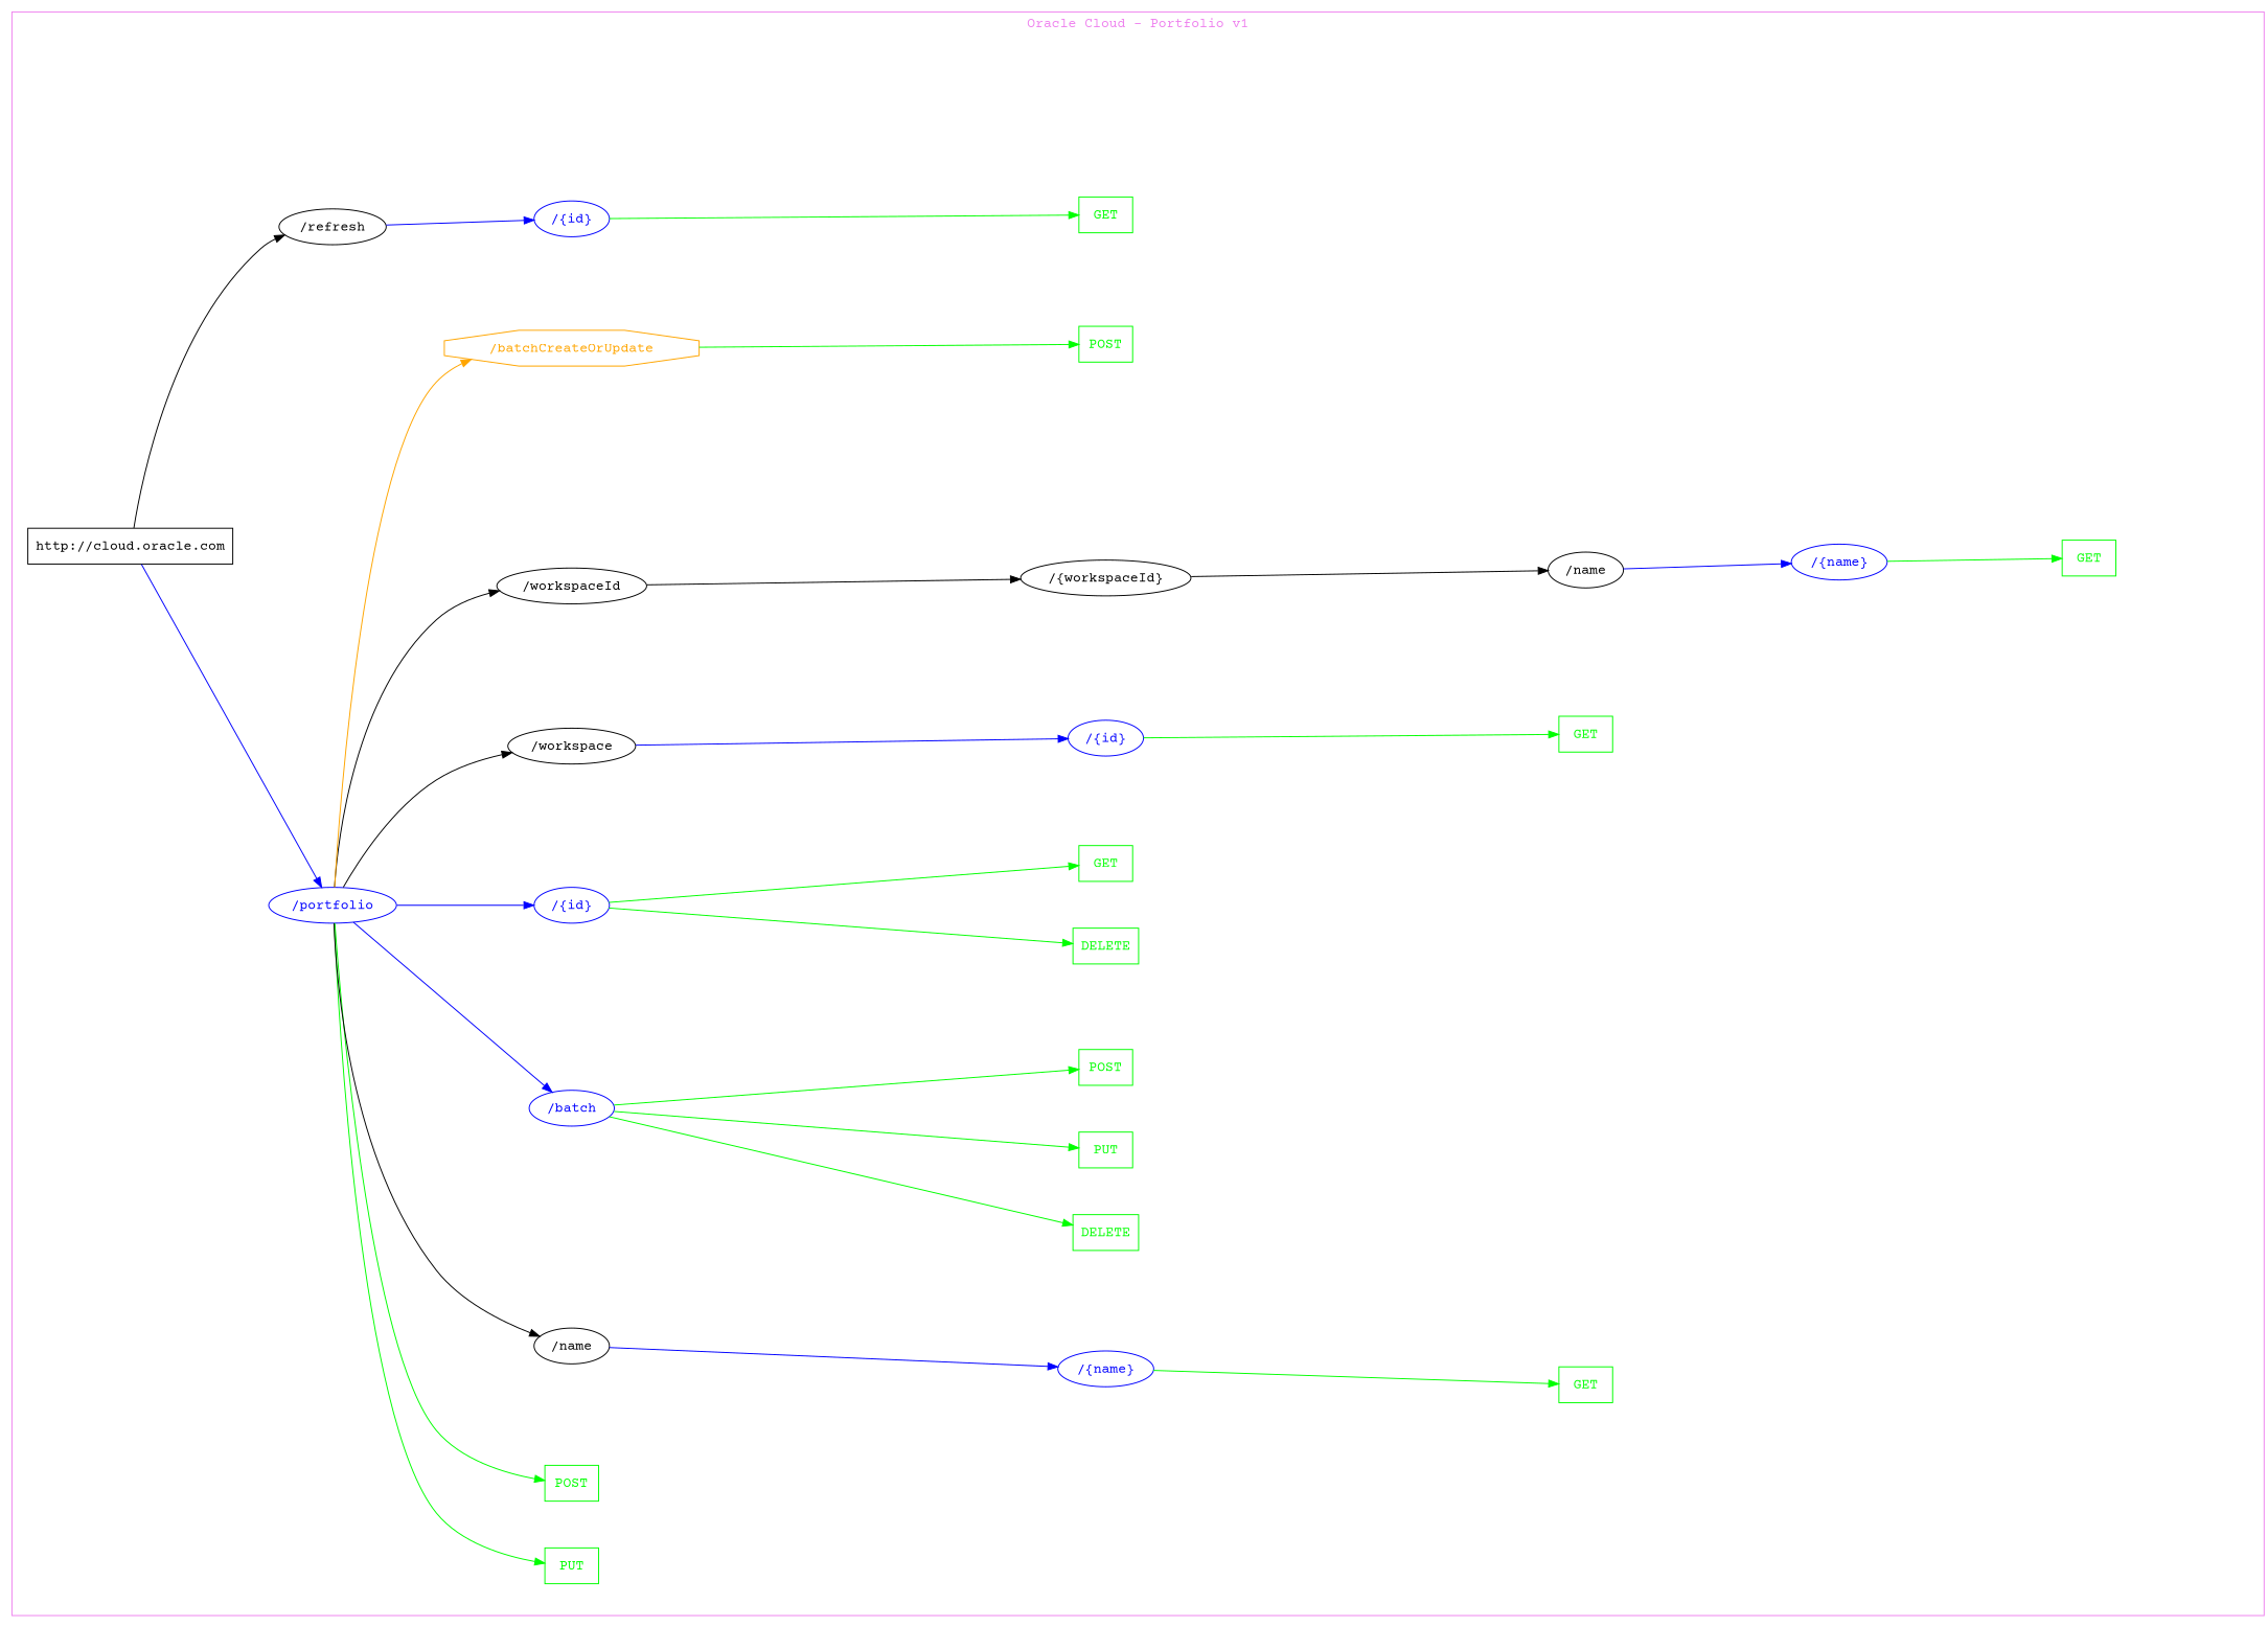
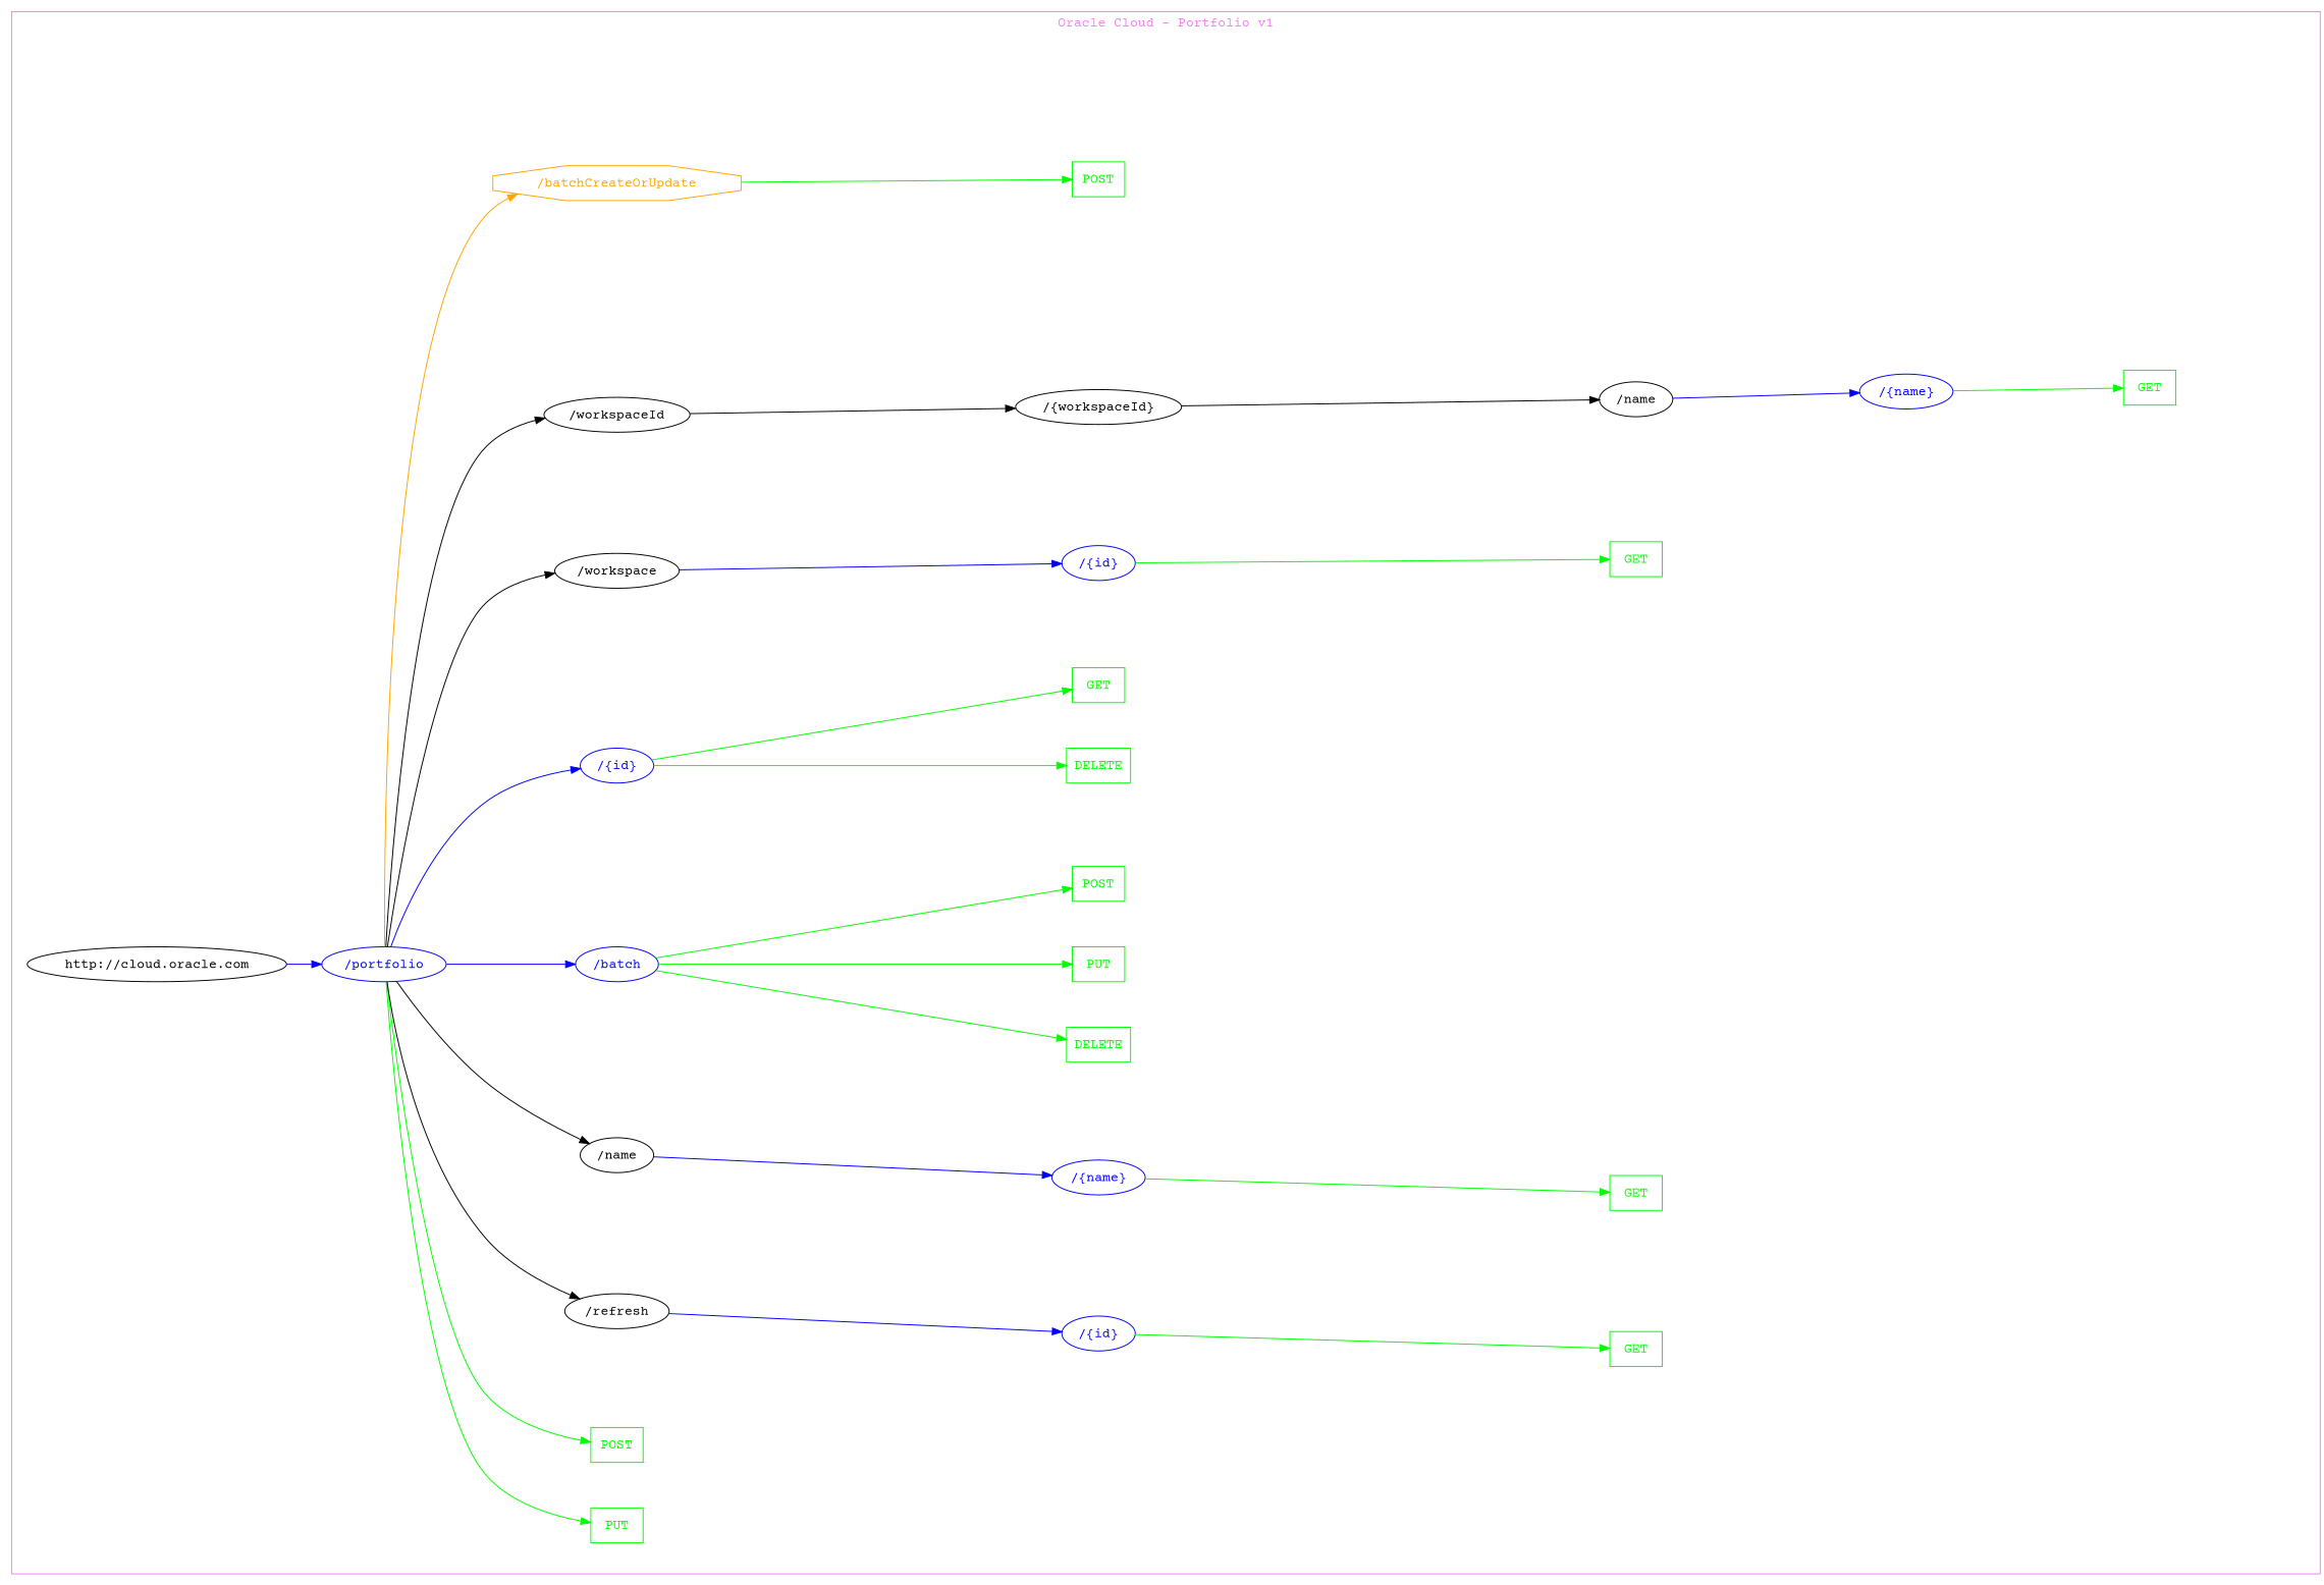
  digraph {
    rankdir=LR
    fontname="Courier Prime"
    node [color=green fontcolor=green shape=ellipse fontname="Courier Prime"]
    edge [color=green fontcolor=green fontname="Courier Prime"]
    n1 [label=PUT shape=box]
    n2 [label=POST shape=box]
    n3 [label=GET shape=box]
    n4 [color=blue fontcolor=blue label="/{id}"]
    n5 [color=black fontcolor=black label="/refresh"]
    n6 [label=GET shape=box]
    n7 [color=blue fontcolor=blue label="/{name}"]
    n8 [color=black fontcolor=black label="/name"]
    n9 [label=DELETE shape=box]
    n10 [label=PUT shape=box]
    n11 [label=POST shape=box]
    n12 [color=blue fontcolor=blue label="/batch"]
    n13 [label=DELETE shape=box]
    n14 [label=GET shape=box]
    n15 [color=blue fontcolor=blue label="/{id}"]
    n16 [label=GET shape=box]
    n17 [color=blue fontcolor=blue label="/{id}"]
    n18 [color=black fontcolor=black label="/workspace"]
    n19 [label=GET shape=box]
    n20 [color=blue fontcolor=blue label="/{name}"]
    n21 [color=black fontcolor=black label="/name"]
    n22 [color=black fontcolor=black label="/{workspaceId}"]
    n23 [color=black fontcolor=black label="/workspaceId"]
    n24 [label=POST shape=box]
    n25 [color=orange fontcolor=orange label="/batchCreateOrUpdate" shape=octagon]
    n26 [color=blue fontcolor=blue label="/portfolio"]
-   n27 [color=black fontcolor=black label="http://cloud.oracle.com" shape=box]
+   n27 [color=black fontcolor=black label="http://cloud.oracle.com"]
    subgraph cluster_1 {
      color=violet
      fontcolor=violet
      label="Oracle Cloud - Portfolio v1"
      subgraph cluster_2 {
        color=white
        fontcolor=white
        n27
        subgraph cluster_3 {
          color=white
          fontcolor=white
          n26
          subgraph cluster_4 {
            color=white
            fontcolor=white
            n1
          }
          subgraph cluster_5 {
            color=white
            fontcolor=white
            n2
          }
          subgraph cluster_6 {
            color=white
            fontcolor=white
            n5
            subgraph cluster_7 {
              color=white
              fontcolor=white
              n4
              subgraph cluster_8 {
                color=white
                fontcolor=white
                n3
              }
            }
          }
          subgraph cluster_9 {
            color=white
            fontcolor=white
            n8
            subgraph cluster_10 {
              color=white
              fontcolor=white
              n7
              subgraph cluster_11 {
                color=white
                fontcolor=white
                n6
              }
            }
          }
          subgraph cluster_12 {
            color=white
            fontcolor=white
            n12
            subgraph cluster_13 {
              color=white
              fontcolor=white
              n9
            }
            subgraph cluster_14 {
              color=white
              fontcolor=white
              n10
            }
            subgraph cluster_15 {
              color=white
              fontcolor=white
              n11
            }
          }
          subgraph cluster_16 {
            color=white
            fontcolor=white
            n15
            subgraph cluster_17 {
              color=white
              fontcolor=white
              n13
            }
            subgraph cluster_18 {
              color=white
              fontcolor=white
              n14
            }
          }
          subgraph cluster_19 {
            color=white
            fontcolor=white
            n18
            subgraph cluster_20 {
              color=white
              fontcolor=white
              n17
              subgraph cluster_21 {
                color=white
                fontcolor=white
                n16
              }
            }
          }
          subgraph cluster_22 {
            color=white
            fontcolor=white
            n23
            subgraph cluster_23 {
              color=white
              fontcolor=white
              n22
              subgraph cluster_24 {
                color=white
                fontcolor=white
                n21
                subgraph cluster_25 {
                  color=white
                  fontcolor=white
                  n20
                  subgraph cluster_26 {
                    color=white
                    fontcolor=white
                    n19
                  }
                }
              }
            }
          }
          subgraph cluster_27 {
            color=white
            fontcolor=white
            n25
            subgraph cluster_28 {
              color=white
              fontcolor=white
              n24
            }
          }
        }
      }
    }
    n4 -> n3
    n5 -> n4 [color=blue fontcolor=blue]
    n7 -> n6
    n8 -> n7 [color=blue fontcolor=blue]
    n12 -> n9
    n12 -> n10
    n12 -> n11
    n15 -> n13
    n15 -> n14
    n17 -> n16
    n18 -> n17 [color=blue fontcolor=blue]
    n20 -> n19
    n21 -> n20 [color=blue fontcolor=blue]
    n22 -> n21 [color=black fontcolor=black]
    n23 -> n22 [color=black fontcolor=black]
    n25 -> n24
    n26 -> n1
    n26 -> n2
-   n27 -> n5 [color=black fontcolor=black]
+   n26 -> n5 [color=black fontcolor=black]
    n26 -> n8 [color=black fontcolor=black]
    n26 -> n12 [color=blue fontcolor=blue]
    n26 -> n15 [color=blue fontcolor=blue]
    n26 -> n18 [color=black fontcolor=black]
    n26 -> n23 [color=black fontcolor=black]
    n26 -> n25 [color=orange fontcolor=orange]
    n27 -> n26 [color=blue fontcolor=blue]
  }
